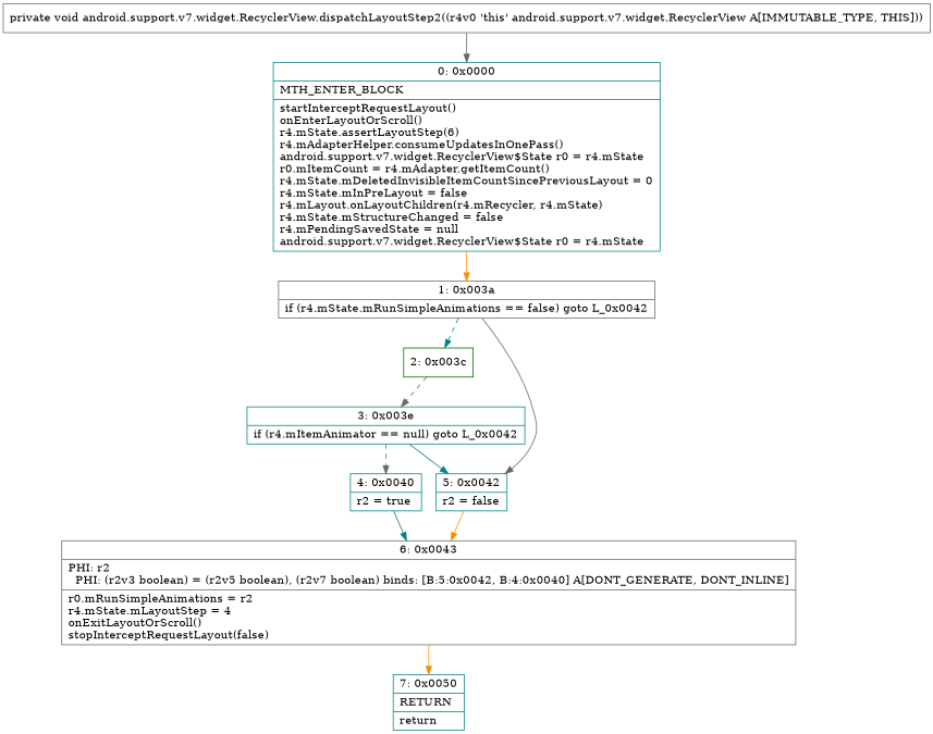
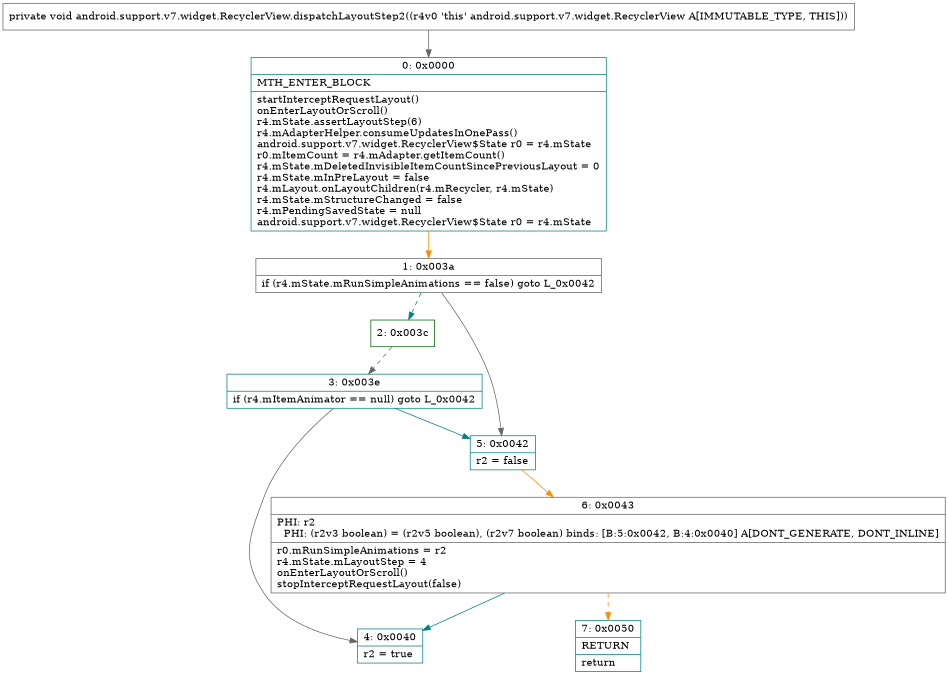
  digraph {
    node [color=teal shape=record]
    edge [color=gray40]
    n1 [label="{0\:\ 0x0000|MTH_ENTER_BLOCK\l|startInterceptRequestLayout()\lonEnterLayoutOrScroll()\lr4.mState.assertLayoutStep(6)\lr4.mAdapterHelper.consumeUpdatesInOnePass()\landroid.support.v7.widget.RecyclerView$State r0 = r4.mState\lr0.mItemCount = r4.mAdapter.getItemCount()\lr4.mState.mDeletedInvisibleItemCountSincePreviousLayout = 0\lr4.mState.mInPreLayout = false\lr4.mLayout.onLayoutChildren(r4.mRecycler, r4.mState)\lr4.mState.mStructureChanged = false\lr4.mPendingSavedState = null\landroid.support.v7.widget.RecyclerView$State r0 = r4.mState\l}"]
    n2 [color=gray40 label="{1\:\ 0x003a|if (r4.mState.mRunSimpleAnimations == false) goto L_0x0042\l}"]
    n3 [color=darkgreen label="{2\:\ 0x003c}"]
    n4 [label="{5\:\ 0x0042|r2 = false\l}"]
    n5 [label="{3\:\ 0x003e|if (r4.mItemAnimator == null) goto L_0x0042\l}"]
-   n6 [color=gray40 label="{6\:\ 0x0043|PHI: r2 \l  PHI: (r2v3 boolean) = (r2v5 boolean), (r2v7 boolean) binds: [B:5:0x0042, B:4:0x0040] A[DONT_GENERATE, DONT_INLINE]\l|r0.mRunSimpleAnimations = r2\lr4.mState.mLayoutStep = 4\lonExitLayoutOrScroll()\lstopInterceptRequestLayout(false)\l}"]
+   n6 [color=gray40 label="{6\:\ 0x0043|PHI: r2 \l  PHI: (r2v3 boolean) = (r2v5 boolean), (r2v7 boolean) binds: [B:5:0x0042, B:4:0x0040] A[DONT_GENERATE, DONT_INLINE]\l|r0.mRunSimpleAnimations = r2\lr4.mState.mLayoutStep = 4\lonEnterLayoutOrScroll()\lstopInterceptRequestLayout(false)\l}"]
    n7 [label="{4\:\ 0x0040|r2 = true\l}"]
    n8 [label="{7\:\ 0x0050|RETURN\l|return\l}"]
    n9 [color=gray40 label="{private void android.support.v7.widget.RecyclerView.dispatchLayoutStep2((r4v0 'this' android.support.v7.widget.RecyclerView A[IMMUTABLE_TYPE, THIS])) }"]
    n1 -> n2 [color=darkorange]
    n2 -> n3 [color=teal style=dashed]
    n2 -> n4
    n3 -> n5 [style=dashed]
    n4 -> n6 [color=darkorange]
    n5 -> n4 [color=teal]
-   n5 -> n7 [style=dashed]
-   n6 -> n8 [color=darkorange]
-   n7 -> n6 [color=teal]
+   n5 -> n7 [style=solid]
+   n6 -> n8 [color=darkorange style=dashed]
+   n6 -> n7 [color=teal]
    n9 -> n1
  }
